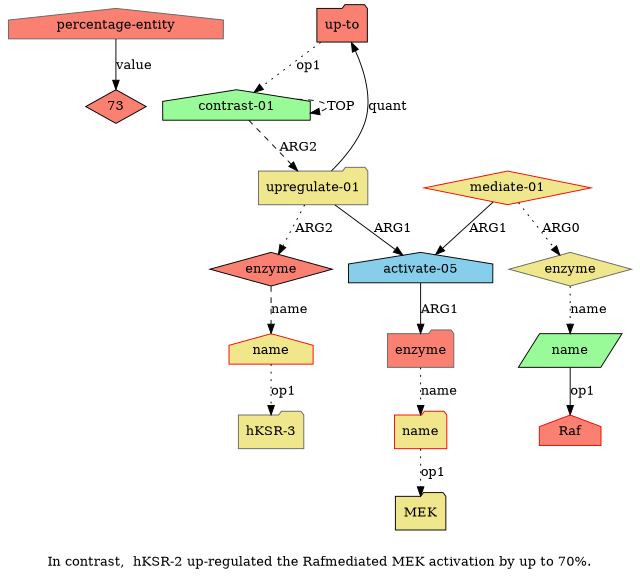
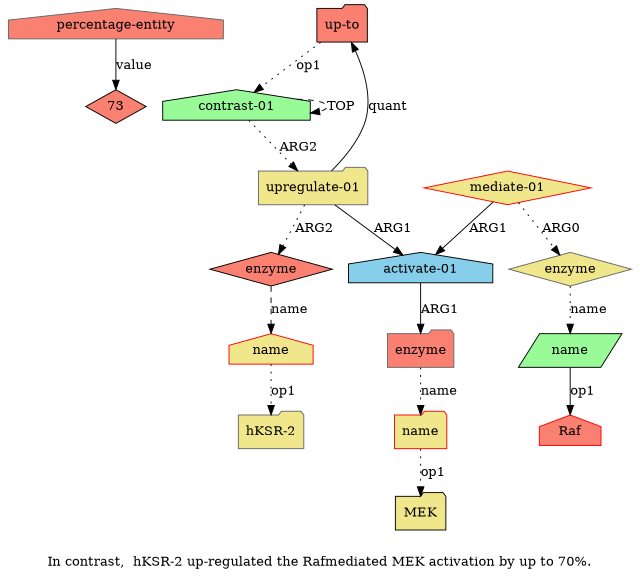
  digraph {
    label="In contrast,  hKSR-2 up-regulated the Rafmediated MEK activation by up to 70%."
    node [color=black fillcolor=khaki gold_ind=-1 gold_label=enzyme shape=folder style=filled test_ind=-1 test_label=enzyme]
    edge [color=black gold_label=op1 style=dotted test_label=op1]
    n1 [color=gray40 fillcolor=salmon gold_ind=11 gold_label="percentage-entity" label="percentage-entity" shape=house test_ind=11 test_label="percentage-entity"]
    n2 [fillcolor=salmon gold_label=70 label=73 shape=diamond test_label=70]
    n3 [fillcolor=salmon gold_ind=10 gold_label="up-to" label="up-to" test_ind=10 test_label="up-to"]
    n4 [fillcolor=palegreen gold_ind=0 gold_label="contrast-01" label="contrast-01" shape=house test_ind=0 test_label="contrast-01"]
    n5 [gold_label=MEK label=MEK test_label=MEK]
-   n6 [color=gray40 gold_label="hKSR-2" label="hKSR-3" test_label="hKSR-2"]
+   n6 [color=gray40 gold_label="hKSR-2" label="hKSR-2" test_label="hKSR-2"]
    n7 [color=gray40 gold_ind=1 gold_label="upregulate-01" label="upregulate-01" test_ind=1 test_label="upregulate-01"]
-   n8 [fillcolor=skyblue gold_ind=2 gold_label="activate-01" label="activate-05" shape=house test_ind=2 test_label="activate-01"]
+   n8 [fillcolor=skyblue gold_ind=2 gold_label="activate-01" label="activate-01" shape=house test_ind=2 test_label="activate-01"]
    n9 [fillcolor=salmon gold_ind=8 label=enzyme shape=diamond test_ind=8]
    n10 [color=gray40 fillcolor=salmon gold_ind=3 label=enzyme test_ind=3]
    n11 [color=red gold_ind=9 gold_label=name label=name shape=house test_ind=9 test_label=name]
    n12 [color=red gold_ind=4 gold_label=name label=name test_ind=4 test_label=name]
    n13 [color=red gold_ind=5 gold_label="mediate-01" label="mediate-01" shape=diamond test_ind=5 test_label="mediate-01"]
    n14 [color=gray40 gold_ind=6 label=enzyme shape=diamond test_ind=6]
    n15 [fillcolor=palegreen gold_ind=7 gold_label=name label=name shape=parallelogram test_ind=7 test_label=name]
    n16 [color=red fillcolor=salmon gold_label=Raf label=Raf shape=house test_label=Raf]
    n1 -> n2 [gold_label=value label=value style=solid test_label=value]
    n3 -> n4 [label=op1]
    n4 -> n4 [gold_label=TOP label=TOP style=dashed test_label=TOP]
-   n4 -> n7 [gold_label=ARG2 label=ARG2 style=dashed test_label=ARG2]
+   n4 -> n7 [gold_label=ARG2 label=ARG2 test_label=ARG2]
    n7 -> n3 [gold_label=quant label=quant style=solid test_label=quant]
    n7 -> n8 [gold_label=ARG1 label=ARG1 style=solid test_label=ARG1]
    n7 -> n9 [gold_label=ARG2 label=ARG2 test_label=ARG2]
    n8 -> n10 [gold_label=ARG1 label=ARG1 style=solid test_label=ARG1]
    n9 -> n11 [gold_label=name label=name style=dashed test_label=name]
    n10 -> n12 [gold_label=name label=name test_label=name]
    n11 -> n6 [label=op1]
    n12 -> n5 [label=op1]
    n13 -> n8 [gold_label=ARG1 label=ARG1 style=solid test_label=ARG1]
    n13 -> n14 [gold_label=ARG0 label=ARG0 test_label=ARG0]
    n14 -> n15 [gold_label=name label=name test_label=name]
    n15 -> n16 [label=op1 style=solid]
  }
